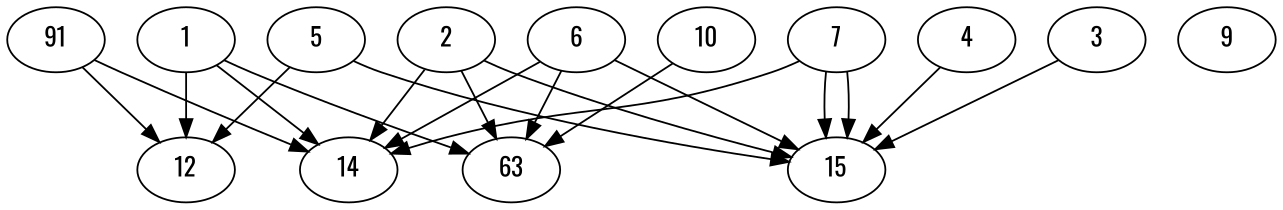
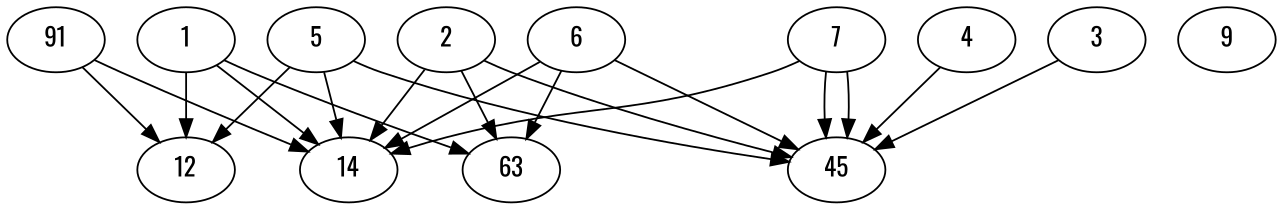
  digraph {
    fontname=Oswald
    node [alpha=0.09 fontname=Oswald]
    edge [fontname=Oswald]
    1 [alpha=0.10 expect_size=41101312]
    12 [alpha=0.06 expect_size=33764352]
    n3 [expect_size=34926592 label=63]
    14 [expect_size=12854272]
    2 [alpha=0.00 expect_size=28241920]
-   15 [alpha=0.02 expect_size=7503872]
+   15 [alpha=0.02 expect_size=7503872 label=45]
    3 [alpha=0.11 expect_size=34710528]
    4 [alpha=0.18 expect_size=12363776]
    5 [alpha=0.18 expect_size=32175104]
    6 [expect_size=47169536]
    7 [alpha=0.18 expect_size=8769536]
    9 [alpha=0.05 expect_size=8529920]
-   10 [alpha=0.04 expect_size=47736832]
    n14 [alpha=0.01 expect_size=9515008 label=91]
    1 -> 12
    1 -> n3
    1 -> 14
    2 -> n3
    2 -> 14
    2 -> 15
    3 -> 15
    4 -> 15
    5 -> 12
+   5 -> 14
    5 -> 15
    6 -> n3
    6 -> 14
    6 -> 15
    7 -> 14
    7 -> 15
    7 -> 15
-   10 -> n3
    n14 -> 12
    n14 -> 14
  }
